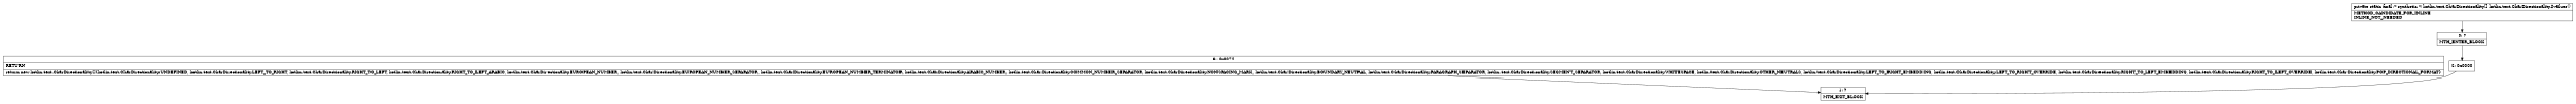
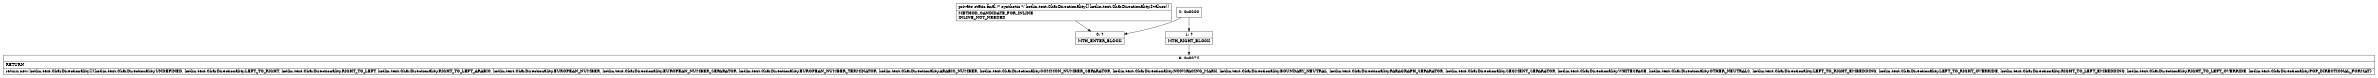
  digraph {
    node [shape=record]
    n1 [label="{0\:\ ?|MTH_ENTER_BLOCK\l}"]
    n2 [label="{2\:\ 0x0000}"]
-   n3 [label="{1\:\ ?|MTH_EXIT_BLOCK\l}"]
+   n3 [label="{1\:\ ?|MTH_RIGHT_BLOCK\l}"]
    n4 [label="{3\:\ 0x0074|RETURN\l|return new kotlin.text.CharDirectionality[]\{kotlin.text.CharDirectionality.UNDEFINED, kotlin.text.CharDirectionality.LEFT_TO_RIGHT, kotlin.text.CharDirectionality.RIGHT_TO_LEFT, kotlin.text.CharDirectionality.RIGHT_TO_LEFT_ARABIC, kotlin.text.CharDirectionality.EUROPEAN_NUMBER, kotlin.text.CharDirectionality.EUROPEAN_NUMBER_SEPARATOR, kotlin.text.CharDirectionality.EUROPEAN_NUMBER_TERMINATOR, kotlin.text.CharDirectionality.ARABIC_NUMBER, kotlin.text.CharDirectionality.COMMON_NUMBER_SEPARATOR, kotlin.text.CharDirectionality.NONSPACING_MARK, kotlin.text.CharDirectionality.BOUNDARY_NEUTRAL, kotlin.text.CharDirectionality.PARAGRAPH_SEPARATOR, kotlin.text.CharDirectionality.SEGMENT_SEPARATOR, kotlin.text.CharDirectionality.WHITESPACE, kotlin.text.CharDirectionality.OTHER_NEUTRALS, kotlin.text.CharDirectionality.LEFT_TO_RIGHT_EMBEDDING, kotlin.text.CharDirectionality.LEFT_TO_RIGHT_OVERRIDE, kotlin.text.CharDirectionality.RIGHT_TO_LEFT_EMBEDDING, kotlin.text.CharDirectionality.RIGHT_TO_LEFT_OVERRIDE, kotlin.text.CharDirectionality.POP_DIRECTIONAL_FORMAT\}\l}"]
    n5 [label="{private static final \/* synthetic *\/ kotlin.text.CharDirectionality[] kotlin.text.CharDirectionality.$values()  | METHOD_CANDIDATE_FOR_INLINE\lINLINE_NOT_NEEDED\l}"]
-   n1 -> n2
+   n2 -> n1
    n2 -> n3
-   n4 -> n3
+   n3 -> n4
    n5 -> n1
  }
